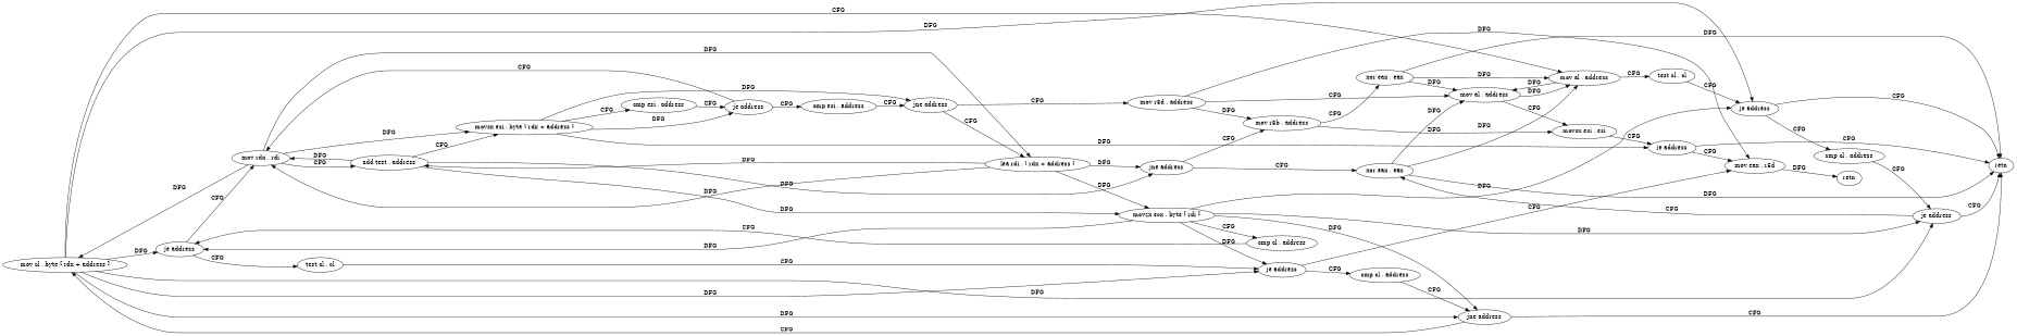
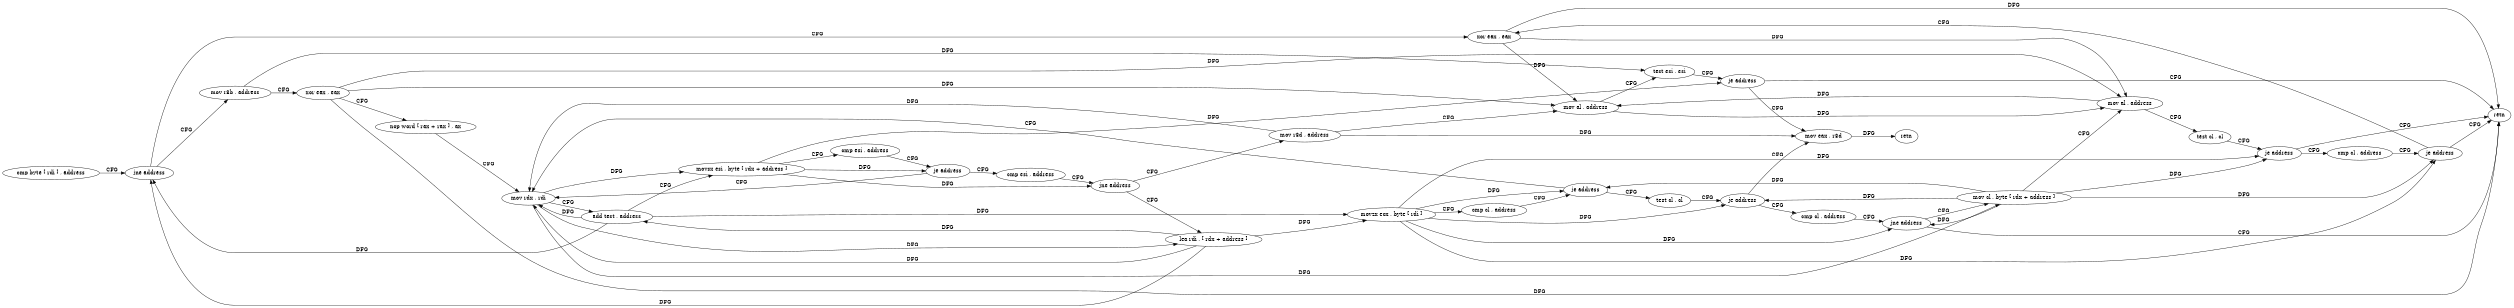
  digraph {
    rankdir=LR
+   n1 [label="cmp byte [ rdi ] , address"]
    n2 [label="jne address"]
    n3 [label="xor eax , eax"]
    n4 [label="mov r8b , address"]
    n5 [label=retn]
    n6 [label="mov al , address"]
    n7 [label="mov al , address"]
    n8 [label="xor eax , eax"]
-   n9 [label="movsx esi , esi"]
+   n9 [label="test esi , esi"]
    n10 [label="test cl , cl"]
-   n12 [label="mov eax , r5d"]
+   n11 [label="nop word [ rax + rax ] , ax"]
+   n12 [label="mov eax , r8d"]
    n13 [label=retn]
    n14 [label="mov rdx , rdi"]
    n15 [label="add test , address"]
    n16 [label="movsx esi , byte [ rdx + address ]"]
    n17 [label="lea rdi , [ rdx + address ]"]
    n18 [label="mov cl , byte [ rdx + address ]"]
    n19 [label="movzx ecx , byte [ rdi ]"]
    n20 [label="cmp esi , address"]
    n21 [label="je address"]
    n22 [label="jne address"]
    n23 [label="je address"]
    n24 [label="je address"]
    n25 [label="je address"]
    n26 [label="jne address"]
    n27 [label="je address"]
    n28 [label="je address"]
    n29 [label="cmp cl , address"]
    n30 [label="cmp esi , address"]
    n31 [label="mov r8d , address"]
    n32 [label="test cl , cl"]
    n33 [label="cmp cl , address"]
    n34 [label="cmp cl , address"]
+   n1 -> n2 [label=CFG]
    n2 -> n3 [label=CFG]
    n2 -> n4 [label=CFG]
    n3 -> n5 [label=DFG]
    n3 -> n6 [label=DFG]
    n3 -> n7 [label=DFG]
    n4 -> n8 [label=CFG]
    n4 -> n9 [label=DFG]
    n6 -> n7 [label=DFG]
    n6 -> n9 [label=CFG]
    n7 -> n6 [label=DFG]
    n7 -> n10 [label=CFG]
    n8 -> n5 [label=DFG]
    n8 -> n6 [label=DFG]
    n8 -> n7 [label=DFG]
+   n8 -> n11 [label=CFG]
    n9 -> n23 [label=CFG]
    n10 -> n27 [label=CFG]
+   n11 -> n14 [label=CFG]
    n12 -> n13 [label=DFG]
    n14 -> n15 [label=CFG]
    n14 -> n16 [label=DFG]
    n14 -> n17 [label=DFG]
    n14 -> n18 [label=DFG]
    n15 -> n2 [label=DFG]
    n15 -> n14 [label=DFG]
    n15 -> n16 [label=CFG]
    n15 -> n19 [label=DFG]
    n16 -> n20 [label=CFG]
    n16 -> n21 [label=DFG]
    n16 -> n22 [label=DFG]
    n16 -> n23 [label=DFG]
    n17 -> n2 [label=DFG]
    n17 -> n14 [label=DFG]
    n17 -> n15 [label=DFG]
    n17 -> n19 [label=DFG]
    n18 -> n7 [label=CFG]
    n18 -> n24 [label=DFG]
    n18 -> n25 [label=DFG]
    n18 -> n26 [label=DFG]
    n18 -> n27 [label=DFG]
    n18 -> n28 [label=DFG]
    n19 -> n24 [label=DFG]
    n19 -> n25 [label=DFG]
    n19 -> n26 [label=DFG]
    n19 -> n27 [label=DFG]
    n19 -> n28 [label=DFG]
    n19 -> n29 [label=CFG]
    n20 -> n21 [label=CFG]
    n21 -> n14 [label=CFG]
    n21 -> n30 [label=CFG]
    n22 -> n17 [label=CFG]
    n22 -> n31 [label=CFG]
    n23 -> n5 [label=CFG]
    n23 -> n12 [label=CFG]
    n24 -> n14 [label=CFG]
    n24 -> n32 [label=CFG]
    n25 -> n12 [label=CFG]
    n25 -> n33 [label=CFG]
    n26 -> n5 [label=CFG]
    n26 -> n18 [label=CFG]
    n27 -> n5 [label=CFG]
    n27 -> n34 [label=CFG]
    n28 -> n3 [label=CFG]
    n28 -> n5 [label=CFG]
    n29 -> n24 [label=CFG]
    n30 -> n22 [label=CFG]
-   n31 -> n4 [label=DFG]
+   n31 -> n14 [label=DFG]
    n31 -> n6 [label=CFG]
    n31 -> n12 [label=DFG]
    n32 -> n25 [label=CFG]
    n33 -> n26 [label=CFG]
    n34 -> n28 [label=CFG]
  }
